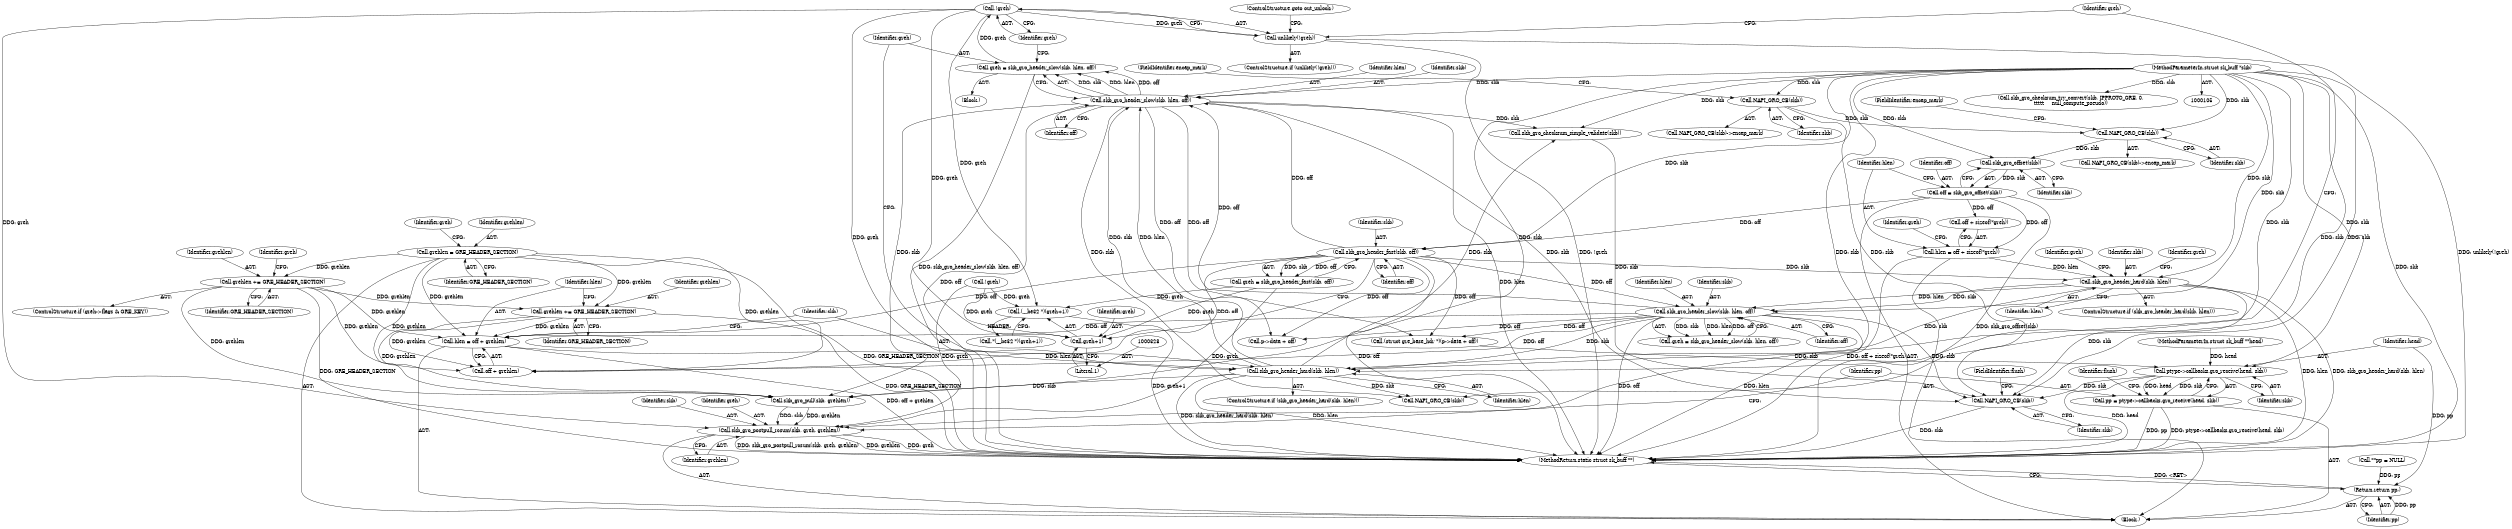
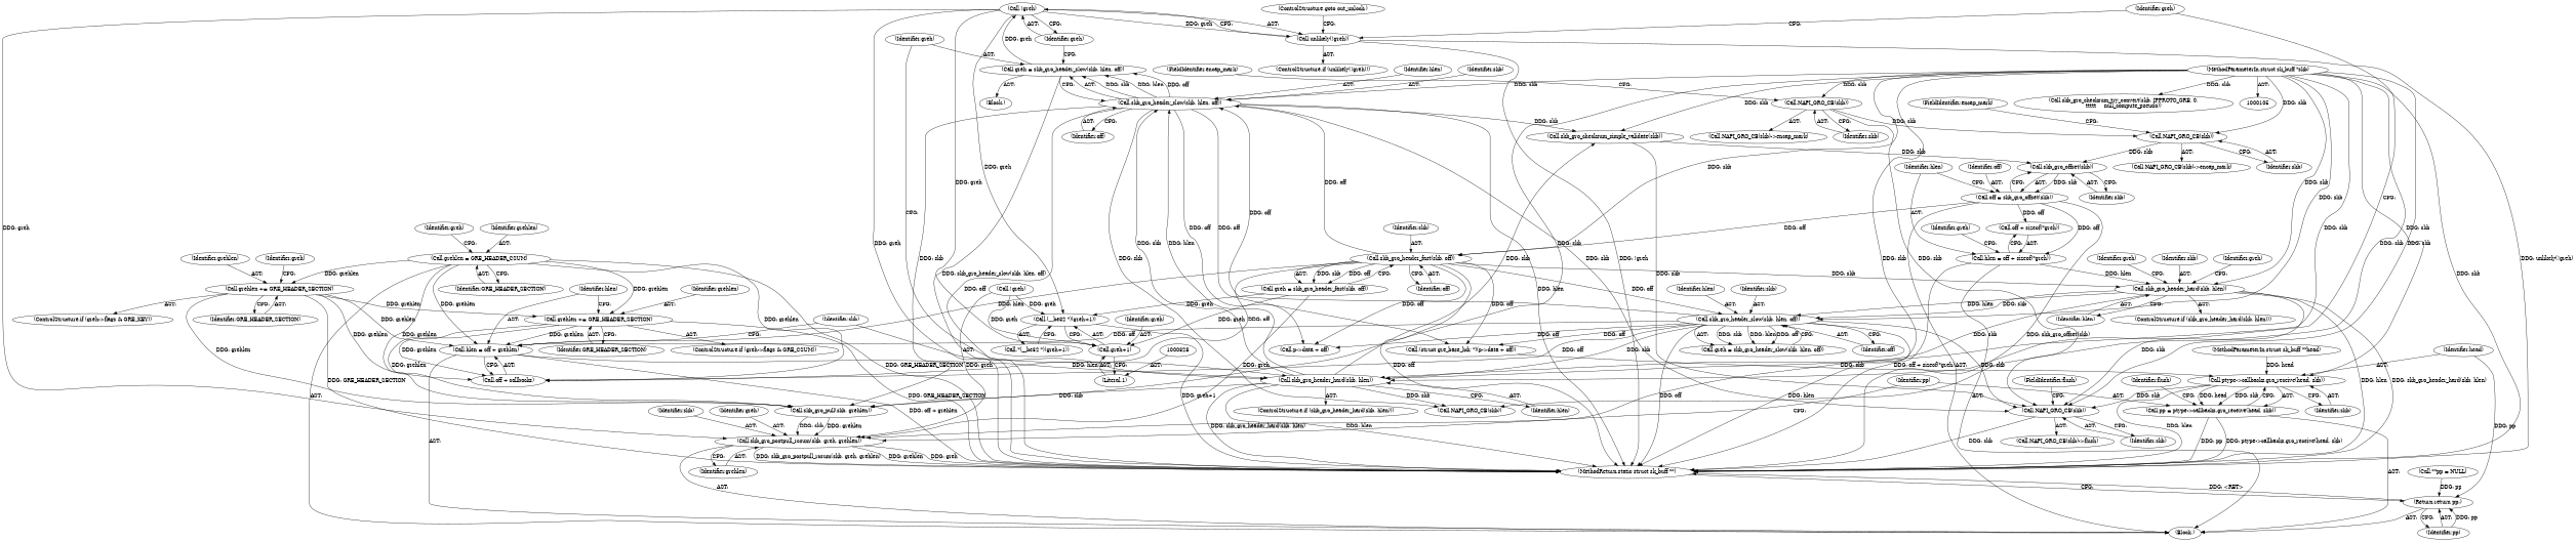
  digraph {
    n1 [label="(Call,!greh)"]
    n2 [label="(Call,unlikely(!greh))"]
    n3 [label="(Call,(__be32 *)(greh+1))"]
    n4 [label="(Call,greh+1)"]
    n5 [label="(Call,skb_gro_postpull_rcsum(skb, greh, grehlen))"]
    n6 [label="(Identifier,greh)"]
    n7 [label="(MethodReturn,static struct sk_buff **)"]
    n8 [label="(ControlStructure,if (unlikely(!greh)))"]
    n9 [label="(Call,*(__be32 *)(greh+1))"]
    n10 [label="(Literal,1)"]
    n11 [label="(Block,)"]
    n12 [label="(Identifier,grehlen)"]
    n13 [label="(Call,greh = skb_gro_header_slow(skb, hlen, off))"]
    n14 [label="(Return,return pp;)"]
    n15 [label="(Call,skb_gro_header_slow(skb, hlen, off))"]
    n16 [label="(Block,)"]
    n17 [label="(Call,NAPI_GRO_CB(skb))"]
    n18 [label="(Call,skb_gro_pull(skb, grehlen))"]
    n19 [label="(Identifier,off)"]
    n20 [label="(Call,skb_gro_checksum_simple_validate(skb))"]
    n21 [label="(Call,(struct gre_base_hdr *)(p->data + off))"]
    n22 [label="(Call,p->data + off)"]
    n23 [label="(Call,NAPI_GRO_CB(skb))"]
    n24 [label="(Identifier,skb)"]
+   n25 [label="(Call,NAPI_GRO_CB(skb)->flush)"]
    n26 [label="(Call,ptype->callbacks.gro_receive(head, skb))"]
    n27 [label="(Call,skb_gro_header_hard(skb, hlen))"]
    n28 [label="(Identifier,hlen)"]
    n29 [label="(ControlStructure,if (skb_gro_header_hard(skb, hlen)))"]
    n30 [label="(Call,skb_gro_header_slow(skb, hlen, off))"]
    n31 [label="(Call,hlen = off + grehlen)"]
-   n32 [label="(Call,off + grehlen)"]
+   n32 [label="(Call,off + callbacks)"]
    n33 [label="(Identifier,off)"]
    n34 [label="(Call,greh = skb_gro_header_slow(skb, hlen, off))"]
    n35 [label="(Call,skb_gro_header_hard(skb, hlen))"]
    n36 [label="(Identifier,hlen)"]
    n37 [label="(ControlStructure,if (skb_gro_header_hard(skb, hlen)))"]
    n38 [label="(Call,skb_gro_header_fast(skb, off))"]
    n39 [label="(Identifier,off)"]
    n40 [label="(Call,greh = skb_gro_header_fast(skb, off))"]
    n41 [label="(Call,skb_gro_offset(skb))"]
    n42 [label="(Call,off = skb_gro_offset(skb))"]
    n43 [label="(Identifier,skb)"]
    n44 [label="(Call,hlen = off + sizeof(*greh))"]
    n45 [label="(Call,off + sizeof(*greh))"]
    n46 [label="(Call,NAPI_GRO_CB(skb))"]
    n47 [label="(Identifier,skb)"]
    n48 [label="(Call,NAPI_GRO_CB(skb)->encap_mark)"]
    n49 [label="(Call,NAPI_GRO_CB(skb))"]
    n50 [label="(Identifier,skb)"]
    n51 [label="(Call,NAPI_GRO_CB(skb)->encap_mark)"]
    n52 [label="(MethodParameterIn,struct sk_buff *skb)"]
    n53 [label="(Call,skb_gro_checksum_try_convert(skb, IPPROTO_GRE, 0,\n\t\t\t\t\t     null_compute_pseudo))"]
    1000105
    n55 [label="(Call,pp = ptype->callbacks.gro_receive(head, skb))"]
    n56 [label="(Identifier,skb)"]
-   n57 [label="(Call,grehlen = GRE_HEADER_SECTION)"]
+   n57 [label="(Call,grehlen = GRE_HEADER_CSUM)"]
    n58 [label="(Call,grehlen += GRE_HEADER_SECTION)"]
    n59 [label="(Call,grehlen += GRE_HEADER_SECTION)"]
    n60 [label="(Identifier,GRE_HEADER_SECTION)"]
+   n61 [label="(ControlStructure,if (greh->flags & GRE_CSUM))"]
    n62 [label="(Identifier,GRE_HEADER_SECTION)"]
    n63 [label="(Identifier,GRE_HEADER_SECTION)"]
    n64 [label="(ControlStructure,if (greh->flags & GRE_KEY))"]
    n65 [label="(Identifier,pp)"]
    n66 [label="(Identifier,grehlen)"]
    n67 [label="(Identifier,hlen)"]
    n68 [label="(Identifier,skb)"]
    n69 [label="(Identifier,skb)"]
    n70 [label="(FieldIdentifier,flush)"]
    n71 [label="(Identifier,skb)"]
    n72 [label="(Identifier,head)"]
    n73 [label="(Identifier,grehlen)"]
    n74 [label="(Identifier,off)"]
    n75 [label="(Call,!greh)"]
    n76 [label="(Identifier,hlen)"]
    n77 [label="(Identifier,hlen)"]
    n78 [label="(Identifier,greh)"]
    n79 [label="(Identifier,greh)"]
    n80 [label="(Identifier,skb)"]
    n81 [label="(Identifier,grehlen)"]
    n82 [label="(Identifier,greh)"]
    n83 [label="(Identifier,greh)"]
    n84 [label="(Call,**pp = NULL)"]
    n85 [label="(Identifier,greh)"]
    n86 [label="(FieldIdentifier,encap_mark)"]
    n87 [label="(ControlStructure,goto out_unlock;)"]
    n88 [label="(Identifier,pp)"]
    n89 [label="(Identifier,hlen)"]
    n90 [label="(Identifier,flush)"]
    n91 [label="(Identifier,greh)"]
    n92 [label="(Identifier,greh)"]
    n93 [label="(Identifier,greh)"]
    n94 [label="(MethodParameterIn,struct sk_buff **head)"]
    n95 [label="(Identifier,skb)"]
    n96 [label="(FieldIdentifier,encap_mark)"]
    n97 [label="(Identifier,greh)"]
    n98 [label="(Identifier,skb)"]
    1000328
    n1 -> n2 [label="AST: "]
    n1 -> n2 [label="DDG: greh"]
    n1 -> n3 [label="DDG: greh"]
    n1 -> n4 [label="DDG: greh"]
    n1 -> n5 [label="DDG: greh"]
    n1 -> n6 [label="CFG: "]
    n1 -> n7 [label="DDG: greh"]
    n2 -> n1 [label="CFG: "]
    n2 -> n7 [label="DDG: !greh"]
    n2 -> n7 [label="DDG: unlikely(!greh)"]
    n2 -> n8 [label="AST: "]
-   n38 -> n4 [label="CFG: "]
+   n3 -> n4 [label="CFG: "]
    n3 -> n7 [label="DDG: greh+1"]
-   n3 -> n9 [label="HEADER: "]
+   n3 -> n9 [label="AST: "]
    n4 -> n3 [label="AST: "]
    n4 -> n10 [label="CFG: "]
    n5 -> n7 [label="DDG: skb_gro_postpull_rcsum(skb, greh, grehlen)"]
    n5 -> n7 [label="DDG: grehlen"]
    n5 -> n7 [label="DDG: greh"]
    n5 -> n11 [label="AST: "]
    n5 -> n12 [label="CFG: "]
    n6 -> n1 [label="AST: "]
    n6 -> n13 [label="CFG: "]
    n7 -> n14 [label="CFG: "]
    n9 -> n3 [label="CFG: "]
    n10 -> n4 [label="AST: "]
    n12 -> n5 [label="AST: "]
    n13 -> n1 [label="DDG: greh"]
    n13 -> n7 [label="DDG: skb_gro_header_slow(skb, hlen, off)"]
    n13 -> n15 [label="CFG: "]
    n13 -> n16 [label="AST: "]
    n14 -> n7 [label="DDG: <RET>"]
    n14 -> n11 [label="AST: "]
    n14 -> n65 [label="CFG: "]
    n15 -> n7 [label="DDG: hlen"]
    n15 -> n7 [label="DDG: off"]
    n15 -> n13 [label="AST: "]
    n15 -> n13 [label="DDG: skb"]
    n15 -> n13 [label="DDG: hlen"]
    n15 -> n13 [label="DDG: off"]
    n15 -> n17 [label="DDG: skb"]
    n15 -> n18 [label="DDG: skb"]
    n15 -> n19 [label="CFG: "]
    n15 -> n20 [label="DDG: skb"]
    n15 -> n21 [label="DDG: off"]
    n15 -> n22 [label="DDG: off"]
    n15 -> n23 [label="DDG: skb"]
    n17 -> n7 [label="DDG: skb"]
    n17 -> n24 [label="CFG: "]
+   n17 -> n25 [label="AST: "]
    n18 -> n5 [label="DDG: skb"]
    n18 -> n5 [label="DDG: grehlen"]
    n19 -> n15 [label="AST: "]
    n20 -> n17 [label="DDG: skb"]
    n21 -> n26 [label="DDG: skb"]
    n24 -> n17 [label="AST: "]
-   n26 -> n7 [label="DDG: head"]
+   n26 -> n7 [label="DDG: hlen"]
    n26 -> n17 [label="DDG: skb"]
    n26 -> n55 [label="AST: "]
    n26 -> n55 [label="DDG: head"]
    n26 -> n55 [label="DDG: skb"]
    n26 -> n56 [label="CFG: "]
    n27 -> n7 [label="DDG: skb_gro_header_hard(skb, hlen)"]
    n27 -> n7 [label="DDG: hlen"]
    n27 -> n15 [label="DDG: skb"]
    n27 -> n15 [label="DDG: hlen"]
    n27 -> n18 [label="DDG: skb"]
    n27 -> n20 [label="DDG: skb"]
    n27 -> n23 [label="DDG: skb"]
    n27 -> n28 [label="CFG: "]
    n27 -> n29 [label="AST: "]
    n28 -> n27 [label="AST: "]
    n30 -> n7 [label="DDG: off"]
    n30 -> n7 [label="DDG: hlen"]
    n30 -> n15 [label="DDG: off"]
    n30 -> n17 [label="DDG: skb"]
    n30 -> n21 [label="DDG: off"]
    n30 -> n22 [label="DDG: off"]
    n30 -> n27 [label="DDG: skb"]
    n30 -> n31 [label="DDG: off"]
    n30 -> n32 [label="DDG: off"]
    n30 -> n33 [label="CFG: "]
    n30 -> n34 [label="AST: "]
    n30 -> n34 [label="DDG: skb"]
    n30 -> n34 [label="DDG: hlen"]
    n30 -> n34 [label="DDG: off"]
    n31 -> n7 [label="DDG: off + grehlen"]
    n31 -> n11 [label="AST: "]
    n31 -> n27 [label="DDG: hlen"]
    n31 -> n32 [label="CFG: "]
    n32 -> n31 [label="AST: "]
    n33 -> n30 [label="AST: "]
    n34 -> n30 [label="CFG: "]
    n35 -> n7 [label="DDG: hlen"]
    n35 -> n7 [label="DDG: skb_gro_header_hard(skb, hlen)"]
    n35 -> n17 [label="DDG: skb"]
    n35 -> n27 [label="DDG: skb"]
    n35 -> n30 [label="DDG: skb"]
    n35 -> n30 [label="DDG: hlen"]
    n35 -> n36 [label="CFG: "]
    n35 -> n37 [label="AST: "]
    n36 -> n35 [label="AST: "]
    n38 -> n7 [label="DDG: off"]
    n38 -> n15 [label="DDG: off"]
    n38 -> n21 [label="DDG: off"]
    n38 -> n22 [label="DDG: off"]
    n38 -> n30 [label="DDG: off"]
-   n38 -> n31 [label="DDG: off"]
+   n38 -> n31 [label="DDG: hlen"]
    n38 -> n32 [label="DDG: off"]
    n38 -> n35 [label="DDG: skb"]
    n38 -> n39 [label="CFG: "]
    n38 -> n40 [label="AST: "]
    n38 -> n40 [label="DDG: skb"]
    n38 -> n40 [label="DDG: off"]
    n39 -> n38 [label="AST: "]
    n40 -> n3 [label="DDG: greh"]
    n40 -> n4 [label="DDG: greh"]
    n40 -> n5 [label="DDG: greh"]
    n40 -> n38 [label="CFG: "]
    n41 -> n42 [label="AST: "]
    n41 -> n42 [label="DDG: skb"]
    n41 -> n43 [label="CFG: "]
    n42 -> n7 [label="DDG: skb_gro_offset(skb)"]
    n42 -> n11 [label="AST: "]
    n42 -> n38 [label="DDG: off"]
    n42 -> n41 [label="CFG: "]
    n42 -> n44 [label="DDG: off"]
    n42 -> n45 [label="DDG: off"]
    n43 -> n41 [label="AST: "]
    n44 -> n7 [label="DDG: off + sizeof(*greh)"]
    n44 -> n11 [label="AST: "]
    n44 -> n35 [label="DDG: hlen"]
    n44 -> n45 [label="CFG: "]
    n45 -> n44 [label="AST: "]
    n46 -> n41 [label="DDG: skb"]
    n46 -> n47 [label="CFG: "]
    n46 -> n48 [label="AST: "]
    n47 -> n46 [label="AST: "]
    n49 -> n17 [label="DDG: skb"]
    n49 -> n46 [label="DDG: skb"]
    n49 -> n50 [label="CFG: "]
    n49 -> n51 [label="AST: "]
    n50 -> n49 [label="AST: "]
    n52 -> n5 [label="DDG: skb"]
    n52 -> n7 [label="DDG: skb"]
    n52 -> n15 [label="DDG: skb"]
    n52 -> n17 [label="DDG: skb"]
    n52 -> n18 [label="DDG: skb"]
    n52 -> n20 [label="DDG: skb"]
    n52 -> n23 [label="DDG: skb"]
    n52 -> n26 [label="DDG: skb"]
    n52 -> n27 [label="DDG: skb"]
    n52 -> n30 [label="DDG: skb"]
    n52 -> n35 [label="DDG: skb"]
    n52 -> n38 [label="DDG: skb"]
-   n52 -> n41 [label="DDG: skb"]
+   n20 -> n41 [label="DDG: skb"]
    n52 -> n46 [label="DDG: skb"]
    n52 -> n49 [label="DDG: skb"]
    n52 -> n53 [label="DDG: skb"]
    n52 -> 1000105 [label="AST: "]
    n55 -> n7 [label="DDG: ptype->callbacks.gro_receive(head, skb)"]
    n55 -> n7 [label="DDG: pp"]
    n55 -> n11 [label="AST: "]
    n55 -> n26 [label="CFG: "]
    n56 -> n26 [label="AST: "]
    n57 -> n7 [label="DDG: GRE_HEADER_SECTION"]
    n57 -> n11 [label="AST: "]
    n57 -> n18 [label="DDG: grehlen"]
    n57 -> n31 [label="DDG: grehlen"]
    n57 -> n32 [label="DDG: grehlen"]
    n57 -> n58 [label="DDG: grehlen"]
    n57 -> n59 [label="DDG: grehlen"]
    n57 -> n60 [label="CFG: "]
    n58 -> n7 [label="DDG: GRE_HEADER_SECTION"]
    n58 -> n18 [label="DDG: grehlen"]
    n58 -> n31 [label="DDG: grehlen"]
    n58 -> n32 [label="DDG: grehlen"]
+   n58 -> n61 [label="AST: "]
    n58 -> n62 [label="CFG: "]
    n59 -> n7 [label="DDG: GRE_HEADER_SECTION"]
    n59 -> n18 [label="DDG: grehlen"]
    n59 -> n31 [label="DDG: grehlen"]
    n59 -> n32 [label="DDG: grehlen"]
    n59 -> n58 [label="DDG: grehlen"]
    n59 -> n63 [label="CFG: "]
    n59 -> n64 [label="AST: "]
    n60 -> n57 [label="AST: "]
    n62 -> n58 [label="AST: "]
    n63 -> n59 [label="AST: "]
    n65 -> n14 [label="AST: "]
    n65 -> n14 [label="DDG: pp"]
    n66 -> n59 [label="AST: "]
    n67 -> n30 [label="AST: "]
    n68 -> n38 [label="AST: "]
    n69 -> n15 [label="AST: "]
    n70 -> n17 [label="CFG: "]
    n71 -> n35 [label="AST: "]
    n72 -> n14 [label="DDG: pp"]
    n72 -> n26 [label="AST: "]
    n73 -> n58 [label="AST: "]
    n74 -> n42 [label="AST: "]
    n75 -> n3 [label="DDG: greh"]
    n75 -> n4 [label="DDG: greh"]
    n75 -> n5 [label="DDG: greh"]
    n76 -> n42 [label="CFG: "]
    n76 -> n44 [label="AST: "]
    n77 -> n31 [label="AST: "]
    n77 -> n58 [label="CFG: "]
    n78 -> n5 [label="AST: "]
    n79 -> n13 [label="AST: "]
    n79 -> n27 [label="CFG: "]
    n80 -> n30 [label="AST: "]
    n81 -> n57 [label="AST: "]
    n82 -> n2 [label="CFG: "]
    n82 -> n27 [label="CFG: "]
    n83 -> n4 [label="AST: "]
    n84 -> n14 [label="DDG: pp"]
    n85 -> n44 [label="CFG: "]
    n86 -> n49 [label="CFG: "]
    n87 -> n2 [label="CFG: "]
    n88 -> n5 [label="CFG: "]
    n88 -> n55 [label="AST: "]
    n89 -> n15 [label="AST: "]
    n90 -> n55 [label="CFG: "]
    n91 -> n35 [label="CFG: "]
    n92 -> n57 [label="CFG: "]
    n93 -> n59 [label="CFG: "]
    n94 -> n26 [label="DDG: head"]
    n95 -> n5 [label="AST: "]
    n96 -> n46 [label="CFG: "]
    n97 -> n35 [label="CFG: "]
    n98 -> n27 [label="AST: "]
    n98 -> n31 [label="CFG: "]
    1000328 -> n10 [label="AST: "]
  }
